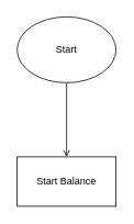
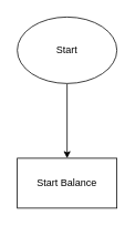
  <mxCell id="0" />
  <mxCell id="1" parent="0" />
- <mxCell id="2" value="" style="edgeStyle=orthogonalEdgeStyle;rounded=0;orthogonalLoop=1;jettySize=auto;html=1;endArrow=open;" edge="1" parent="1" source="3" target="4"><mxGeometry relative="1" as="geometry" /></mxCell>
+ <mxCell id="2" value="" style="edgeStyle=orthogonalEdgeStyle;rounded=0;orthogonalLoop=1;jettySize=auto;html=1;" edge="1" parent="1" source="3" target="4"><mxGeometry relative="1" as="geometry" /></mxCell>
  <mxCell id="3" value="Start" style="ellipse;whiteSpace=wrap;html=1;" vertex="1" parent="1"><mxGeometry x="20" y="20" width="120" height="80" as="geometry" /></mxCell>
  <mxCell id="4" value="Start Balance" style="whiteSpace=wrap;html=1;" vertex="1" parent="1"><mxGeometry x="20" y="190" width="120" height="60" as="geometry" /></mxCell>
